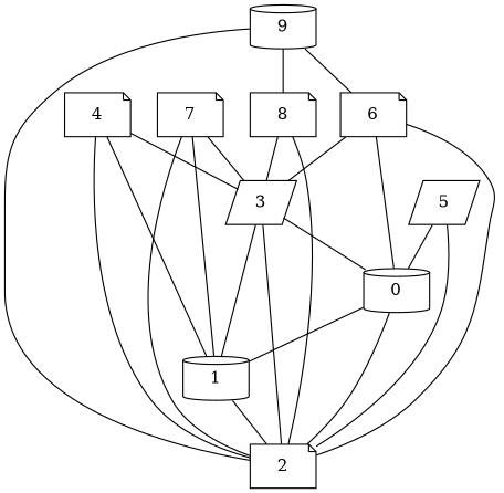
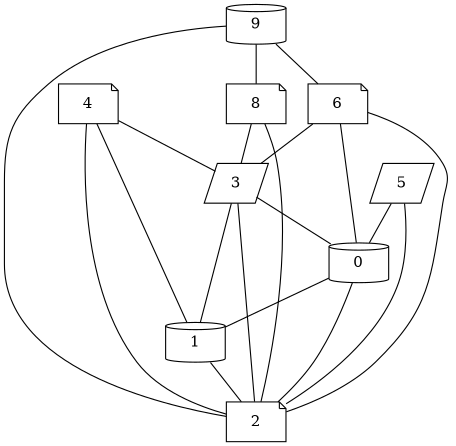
  graph {
    node [shape=note]
    n1 [label=0 shape=cylinder]
    n2 [label=1 shape=cylinder]
    n3 [label=2]
    n4 [label=3 shape=parallelogram]
    n5 [label=4]
    n6 [label=5 shape=parallelogram]
    n7 [label=6]
-   n8 [label=7]
    n9 [label=8]
    n10 [label=9 shape=cylinder]
    n1 -- n2
    n1 -- n3
    n2 -- n3
    n4 -- n1
    n4 -- n2
    n4 -- n3
    n5 -- n2
    n5 -- n3
    n5 -- n4
    n6 -- n1
    n6 -- n3
    n7 -- n1
    n7 -- n3
    n7 -- n4
-   n8 -- n2
-   n8 -- n3
-   n8 -- n4
    n9 -- n3
    n9 -- n4
    n10 -- n3
    n10 -- n7
    n10 -- n9
  }
